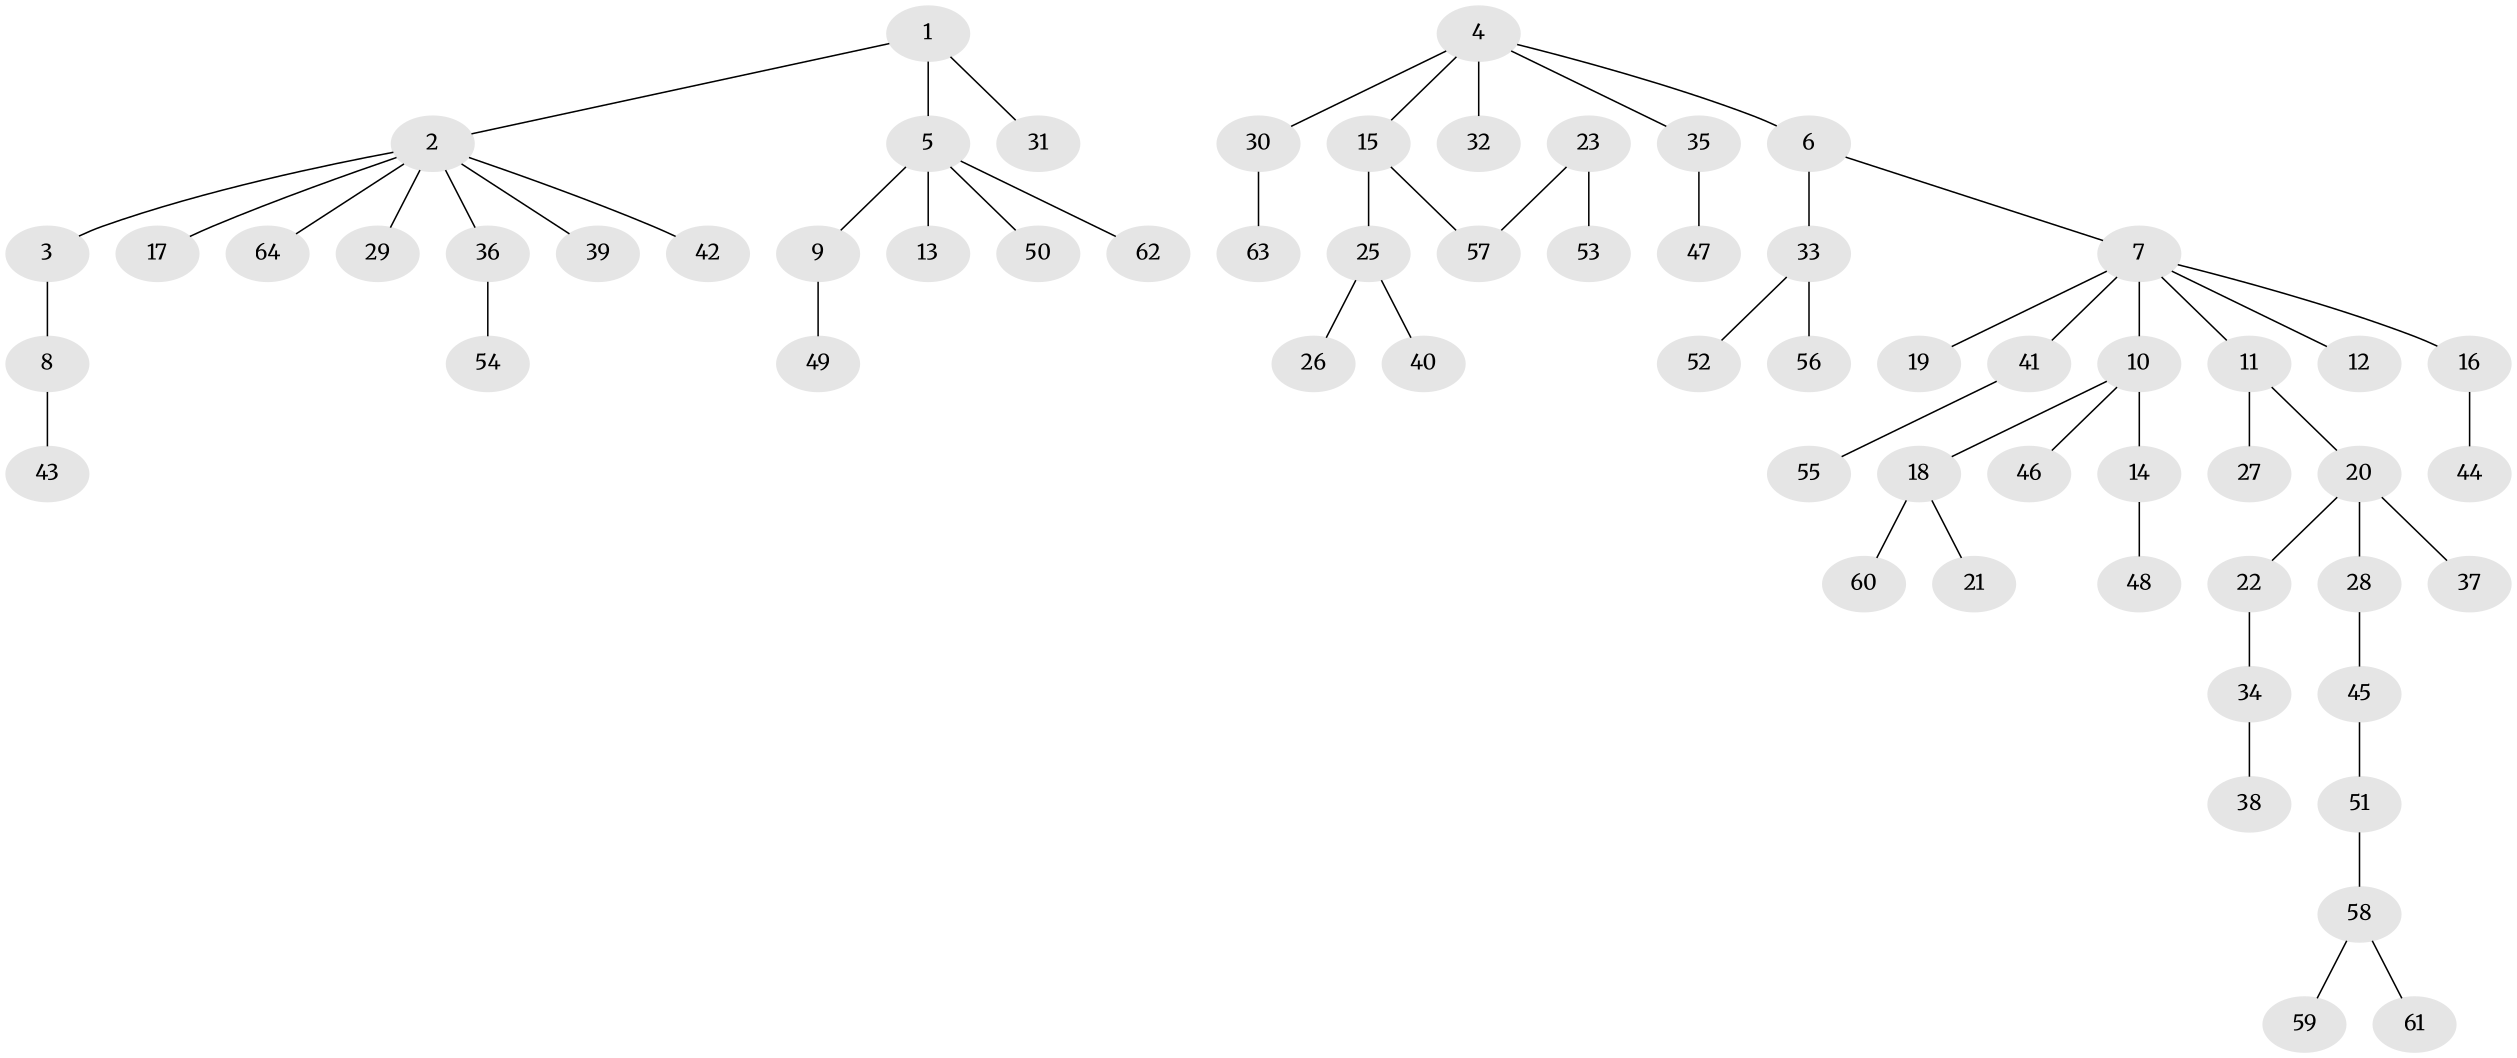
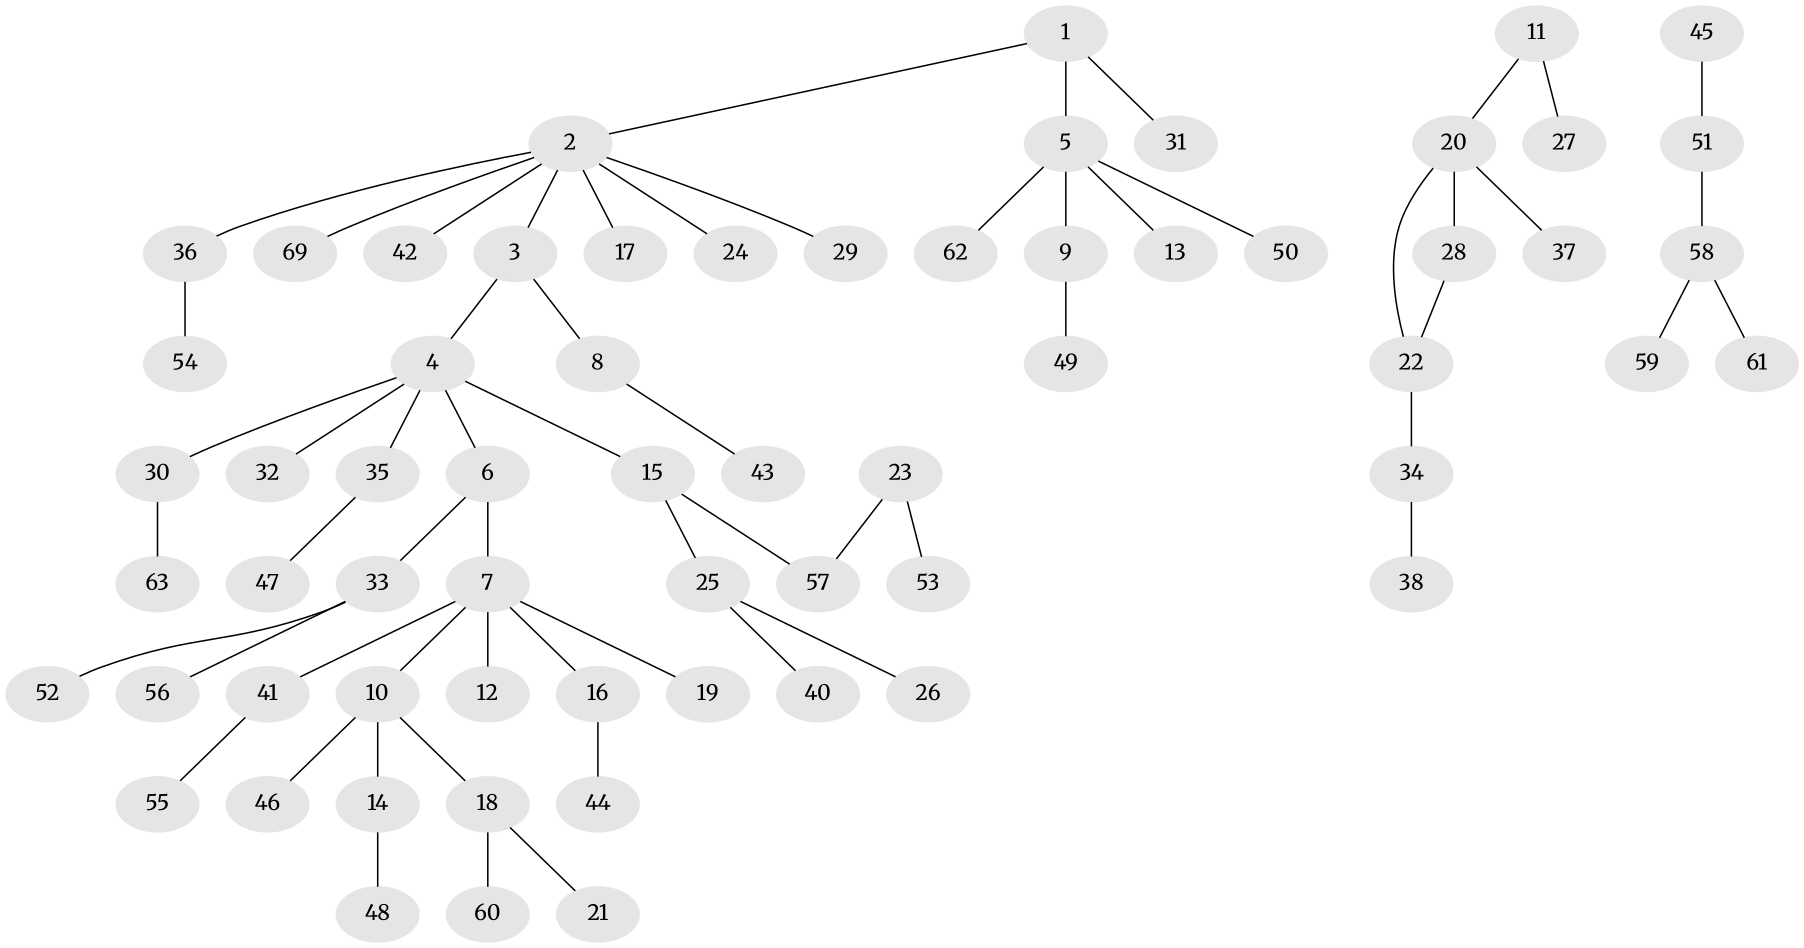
  graph {
    fontname=Merriweather
    node [color=gray90 fontname=Merriweather style=filled]
    edge [fontname=Merriweather]
    1
    2
    5
    31
    3
    17
-   24 [label=64]
+   24
    29
    36
-   39
+   39 [label=69]
    42
    9
    13
    50
    62
    4
    8
    54
    6
    15
    30
    32
    35
    43
    7
    33
    25
    57
    63
    47
    49
    10
    11
    12
    16
    19
    41
    52
    56
    14
    18
    46
    20
    27
    44
    55
    48
    21
    60
    22
    28
    37
    23
    53
    26
    40
    34
    45
    38
    51
    58
    59
    61
    1 -- 2
    1 -- 5
    1 -- 31
    2 -- 3
    2 -- 17
    2 -- 24
    2 -- 29
    2 -- 36
    2 -- 39
    2 -- 42
    5 -- 9
    5 -- 13
    5 -- 50
    5 -- 62
+   3 -- 4
    3 -- 8
    36 -- 54
    9 -- 49
    4 -- 6
    4 -- 15
    4 -- 30
    4 -- 32
    4 -- 35
    8 -- 43
    6 -- 7
    6 -- 33
    15 -- 25
    15 -- 57
    30 -- 63
    35 -- 47
    7 -- 10
-   7 -- 11
    7 -- 12
    7 -- 16
    7 -- 19
    7 -- 41
    33 -- 52
    33 -- 56
    25 -- 26
    25 -- 40
    10 -- 14
    10 -- 18
    10 -- 46
    11 -- 20
    11 -- 27
    16 -- 44
    41 -- 55
    14 -- 48
    18 -- 21
    18 -- 60
    20 -- 22
    20 -- 28
    20 -- 37
    22 -- 34
-   28 -- 45
+   28 -- 22
    23 -- 57
    23 -- 53
    34 -- 38
    45 -- 51
    51 -- 58
    58 -- 59
    58 -- 61
  }
